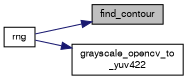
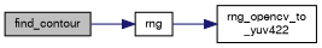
  digraph {
    rankdir=LR
    node [color=black fillcolor=white fontname=FreeSans fontsize=10 shape=record style=filled]
    edge [color=midnightblue fontname=FreeSans fontsize=10 labelfontname=FreeSans labelfontsize=10 style=solid]
    n1 [fillcolor=grey75 fontcolor=black height=0.2 label=find_contour width=0.4]
    n2 [height=0.2 label=rng width=0.4]
-   n3 [height=0.2 label="grayscale_opencv_to\l_yuv422" width=0.4]
-   n2 -> n1
+   n3 [height=0.2 label="rng_opencv_to\l_yuv422" width=0.4]
+   n1 -> n2
    n2 -> n3
  }
